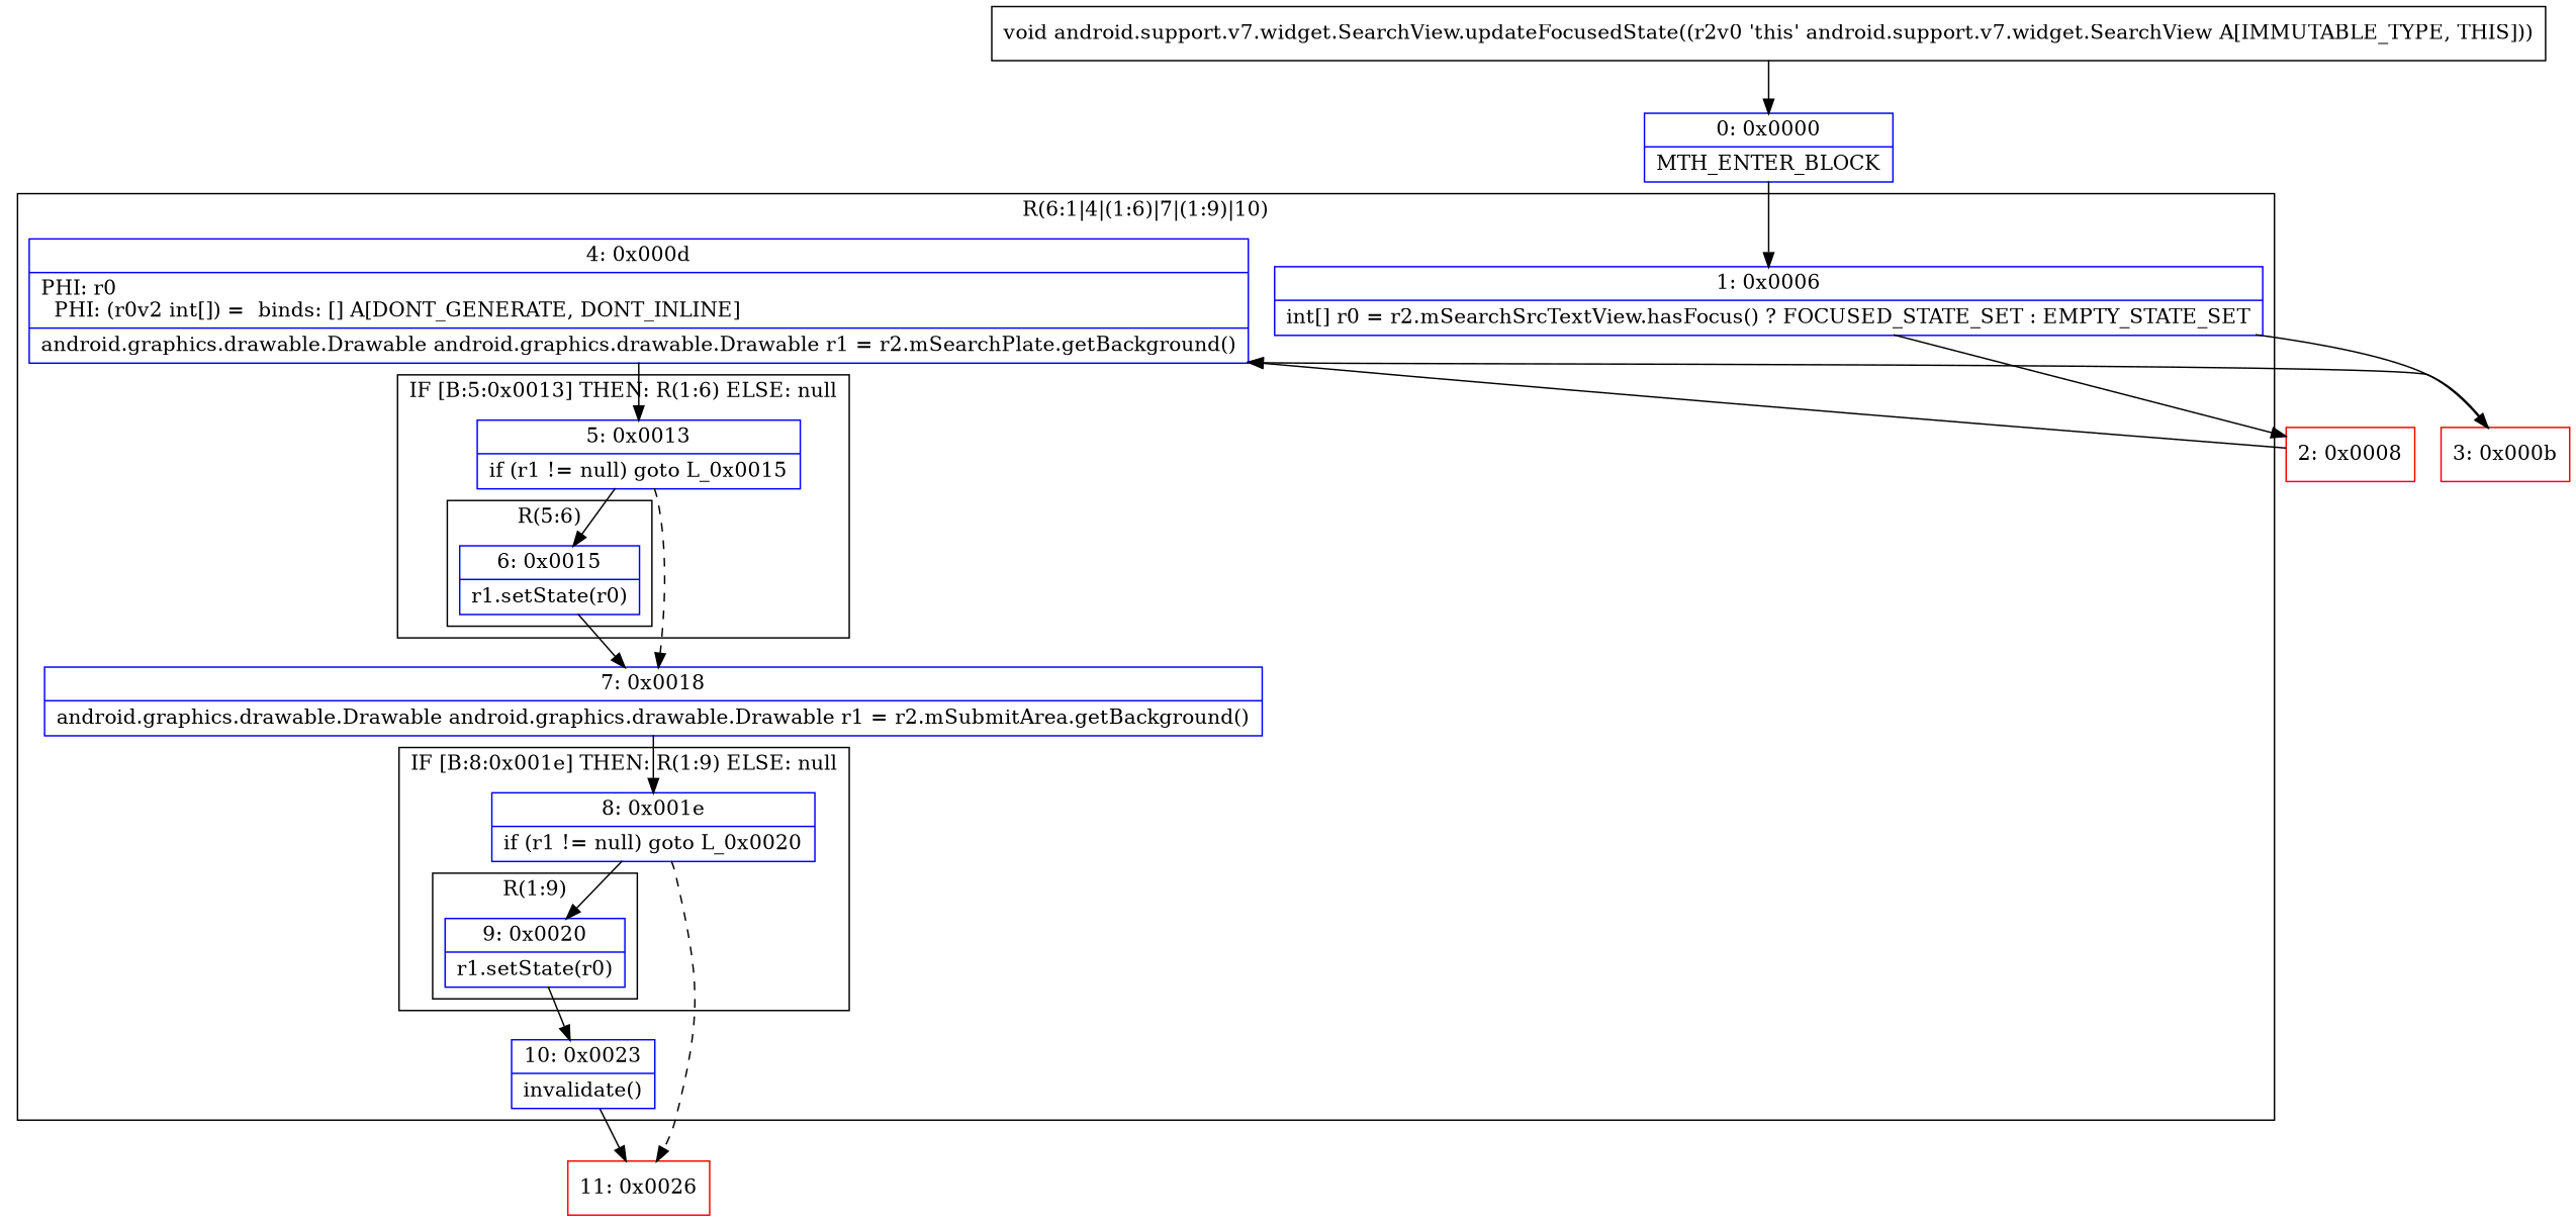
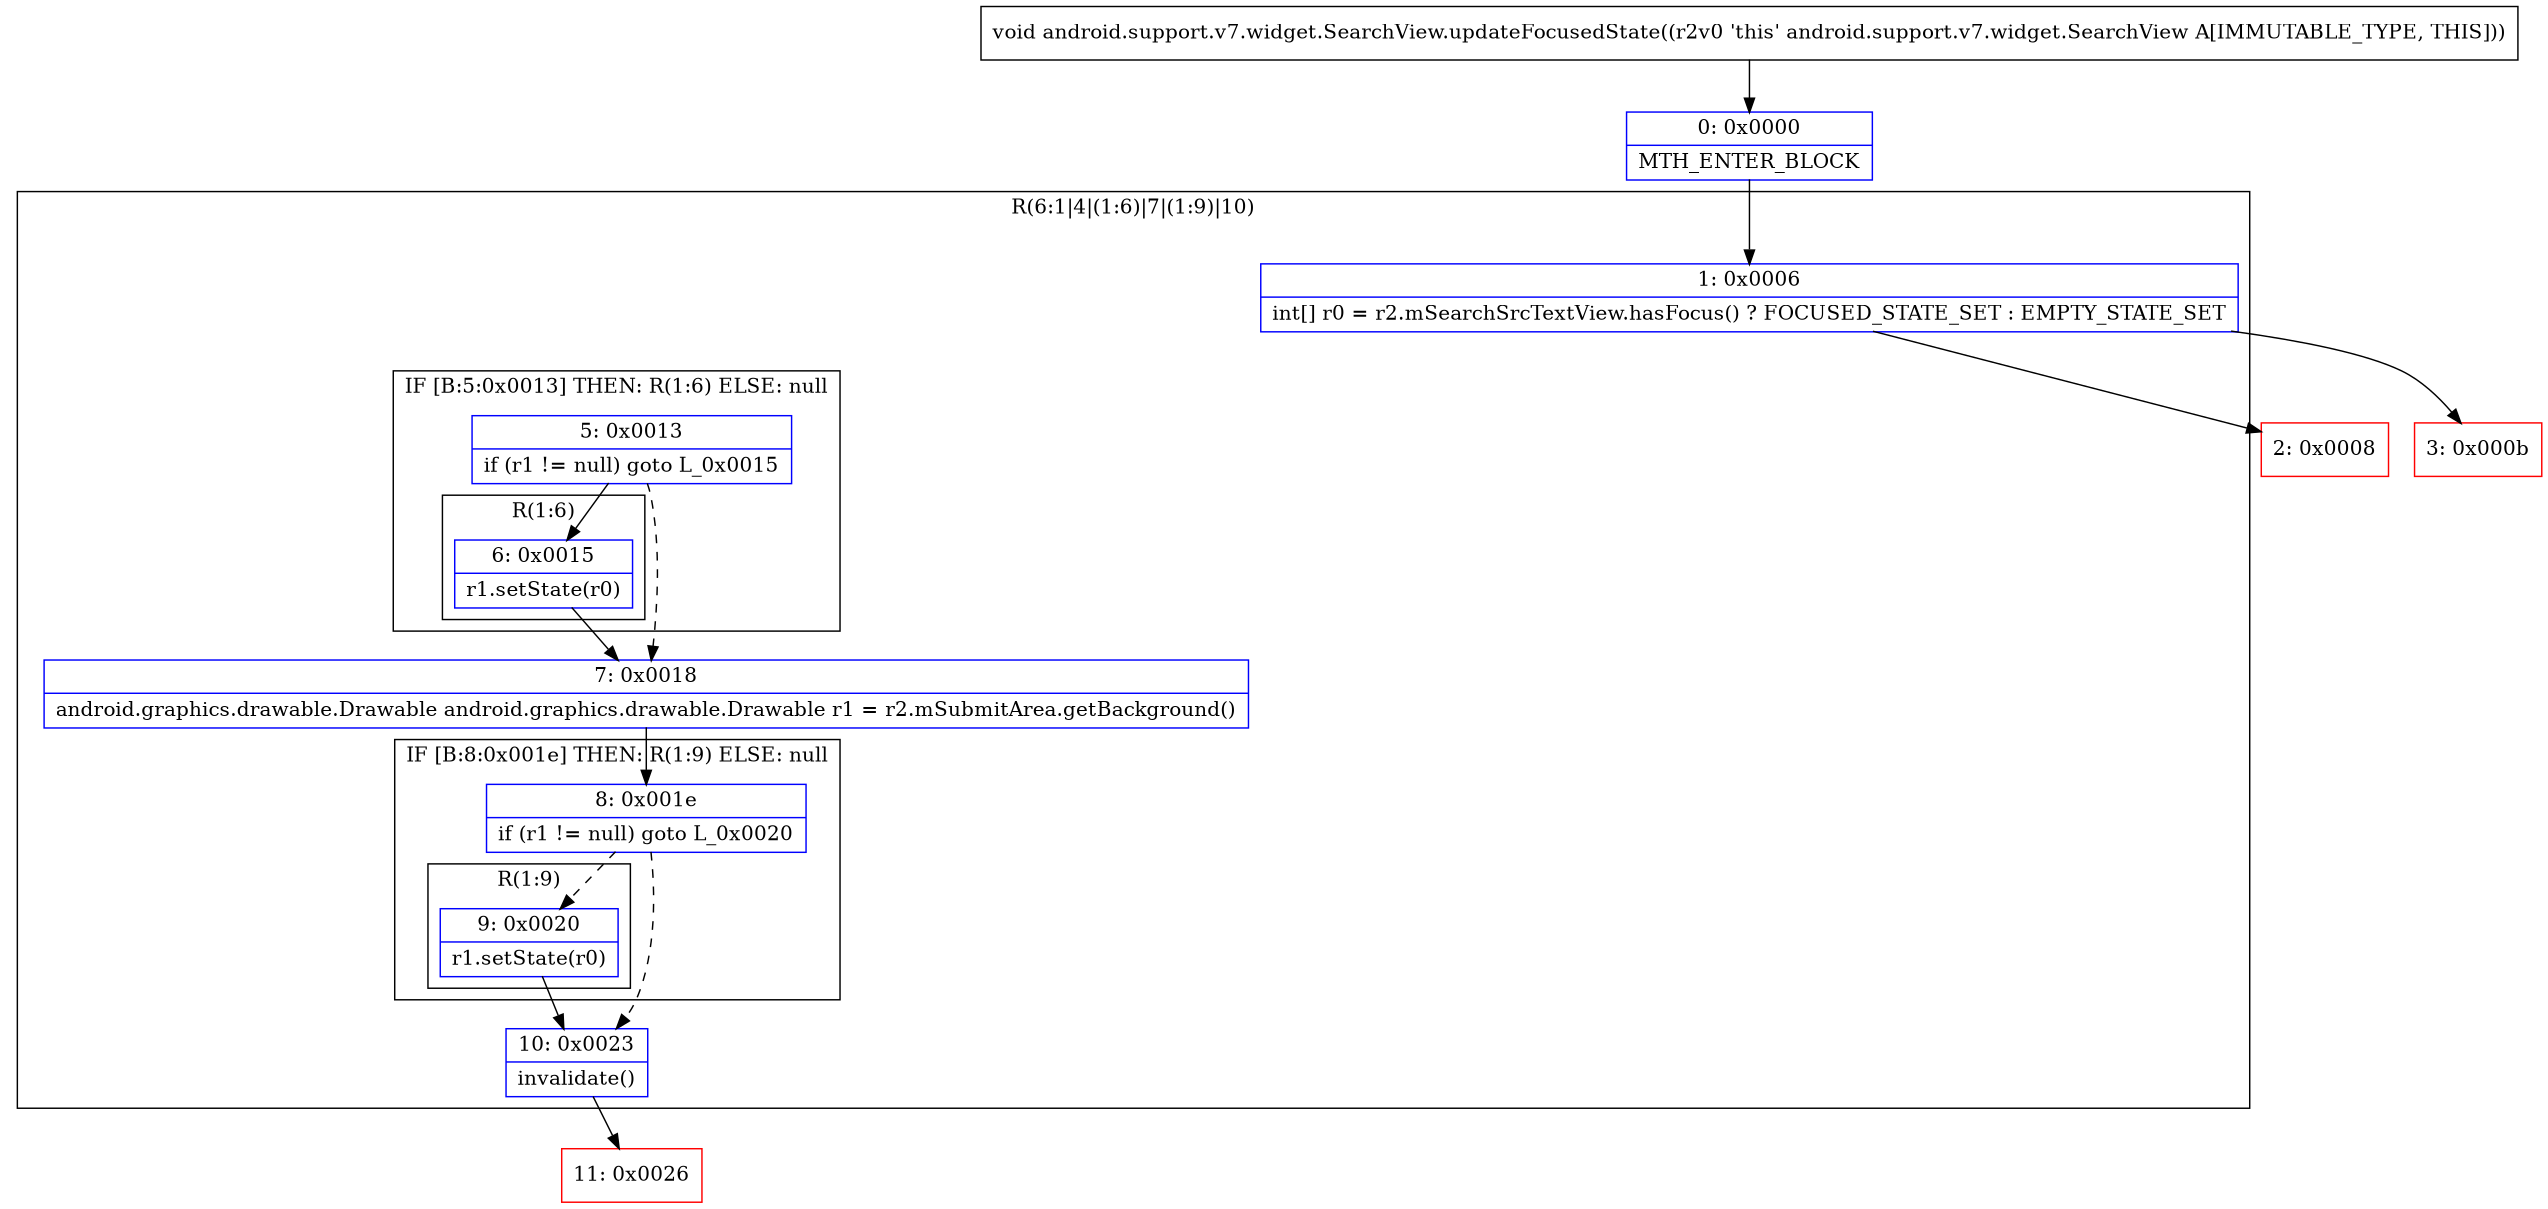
  digraph {
    node [color=blue shape=record]
    n1 [label="{6\:\ 0x0015|r1.setState(r0)\l}"]
    n2 [label="{5\:\ 0x0013|if (r1 != null) goto L_0x0015\l}"]
    n3 [label="{9\:\ 0x0020|r1.setState(r0)\l}"]
    n4 [label="{8\:\ 0x001e|if (r1 != null) goto L_0x0020\l}"]
    n5 [label="{1\:\ 0x0006|int[] r0 = r2.mSearchSrcTextView.hasFocus() ? FOCUSED_STATE_SET : EMPTY_STATE_SET\l}"]
-   n6 [label="{4\:\ 0x000d|PHI: r0 \l  PHI: (r0v2 int[]) =  binds: [] A[DONT_GENERATE, DONT_INLINE]\l|android.graphics.drawable.Drawable android.graphics.drawable.Drawable r1 = r2.mSearchPlate.getBackground()\l}"]
    n7 [label="{7\:\ 0x0018|android.graphics.drawable.Drawable android.graphics.drawable.Drawable r1 = r2.mSubmitArea.getBackground()\l}"]
    n8 [label="{10\:\ 0x0023|invalidate()\l}"]
    n9 [color=red label="{2\:\ 0x0008}"]
    n10 [color=red label="{3\:\ 0x000b}"]
    n11 [color=red label="{11\:\ 0x0026}"]
    n12 [label="{0\:\ 0x0000|MTH_ENTER_BLOCK\l}"]
    n13 [label="{void android.support.v7.widget.SearchView.updateFocusedState((r2v0 'this' android.support.v7.widget.SearchView A[IMMUTABLE_TYPE, THIS])) }" color=""]
    subgraph cluster_1 {
      label="R(6:1|4|(1:6)|7|(1:9)|10)"
      n5
-     n6
      n7
      n8
      subgraph cluster_2 {
        label="IF [B:5:0x0013] THEN: R(1:6) ELSE: null"
        n2
        subgraph cluster_3 {
-         label="R(5:6)"
+         label="R(1:6)"
          n1
        }
      }
      subgraph cluster_4 {
        label="IF [B:8:0x001e] THEN: R(1:9) ELSE: null"
        n4
        subgraph cluster_5 {
          label="R(1:9)"
          n3
        }
      }
    }
    n1 -> n7
    n2 -> n1
    n2 -> n7 [style=dashed]
    n3 -> n8
-   n4 -> n3
-   n4 -> n11 [style=dashed]
+   n4 -> n3 [style=dashed]
+   n4 -> n8 [style=dashed]
    n5 -> n9
    n5 -> n10
-   n6 -> n2
    n7 -> n4
    n8 -> n11
-   n9 -> n6
-   n10 -> n6
    n12 -> n5
    n13 -> n12
  }
